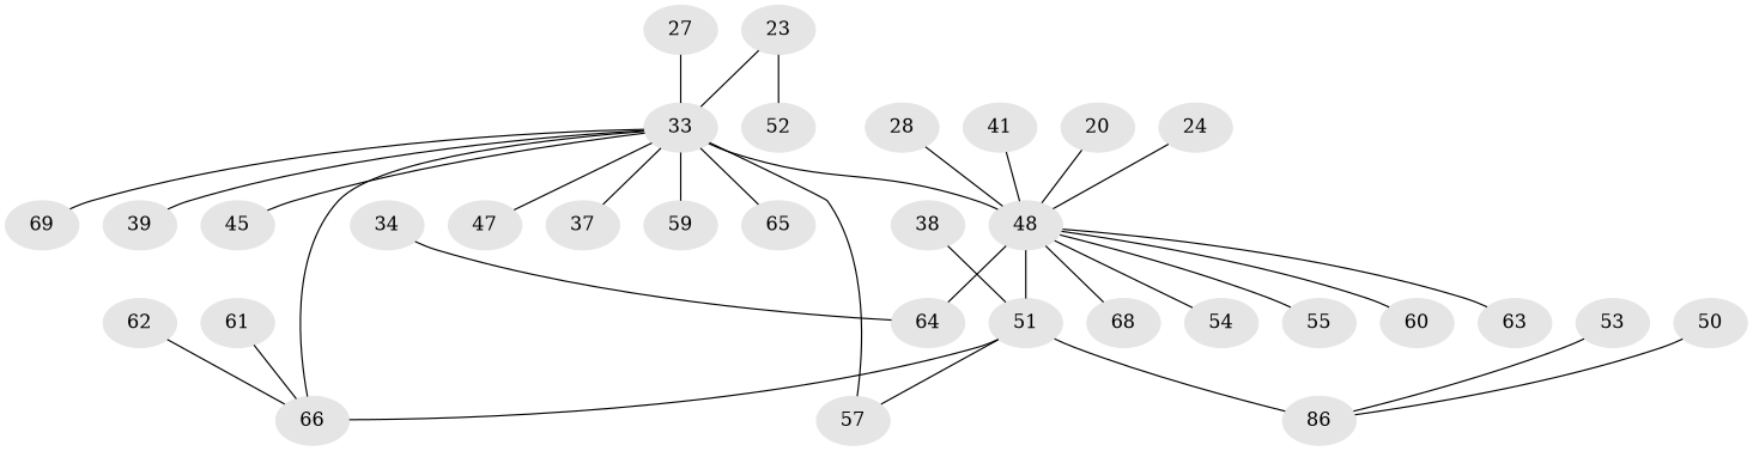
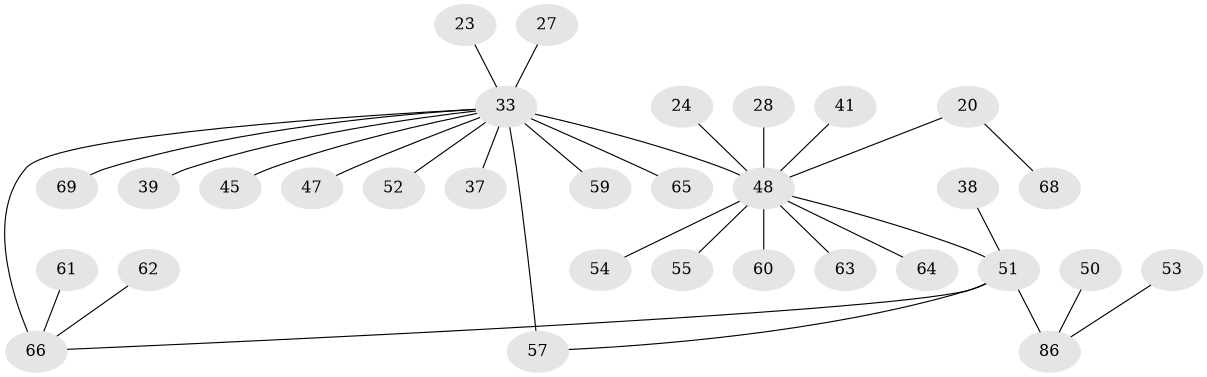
  graph {
    node [color=gray90 style=filled]
    48 [super="+25+31+35+13+15"]
    64 [super="+18"]
    51 [super="+36"]
    54
    55 [super="+44"]
    60
    63
    68 [super="+17"]
    20
    33 [super="+11+5+2"]
    37
    39
    45 [super="+42"]
    47
    52
    57 [super="+3+19"]
    59
    65
    66 [super="+6+30"]
    69 [super="+43"]
    23
    24
    27
    28
-   34
    n26 [label=86 super="+49"]
    38
    41
    50
    53 [super="+32"]
    61
    62
    48 -- 64 [weight=2]
    48 -- 51 [weight=2]
    48 -- 54
    48 -- 55
    48 -- 60
    48 -- 63
-   48 -- 68
+   20 -- 68
    51 -- 57
    51 -- 66
    51 -- n26 [weight=2]
    20 -- 48
    33 -- 48 [weight=6]
    33 -- 37
    33 -- 39 [weight=2]
    33 -- 45
    33 -- 47
-   23 -- 52
+   33 -- 52
    33 -- 57 [weight=2]
    33 -- 59
    33 -- 65
    33 -- 66 [weight=3]
    33 -- 69
    23 -- 33
    24 -- 48
    27 -- 33
    28 -- 48
-   34 -- 64
    38 -- 51
    41 -- 48
    50 -- n26
    53 -- n26
    61 -- 66
    62 -- 66
  }
